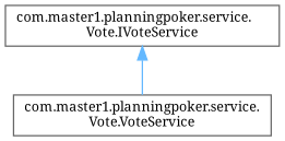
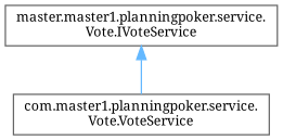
  digraph {
    rankdir=TB
    fontname="Noto Serif"
    node [color=grey40 fillcolor=white fontname="Noto Serif" fontsize=10 shape=box style=filled]
-   n1 [height=0.2 label="com.master1.planningpoker.service.\lVote.IVoteService" width=0.4]
+   n1 [height=0.2 label="master.master1.planningpoker.service.\lVote.IVoteService" width=0.4]
    n2 [height=0.2 label="com.master1.planningpoker.service.\lVote.VoteService" width=0.4]
    n1 -> n2 [color=steelblue1 dir=back fontname="Noto Serif" fontsize=10 labelfontname=Helvetica labelfontsize=10 style=solid]
  }
